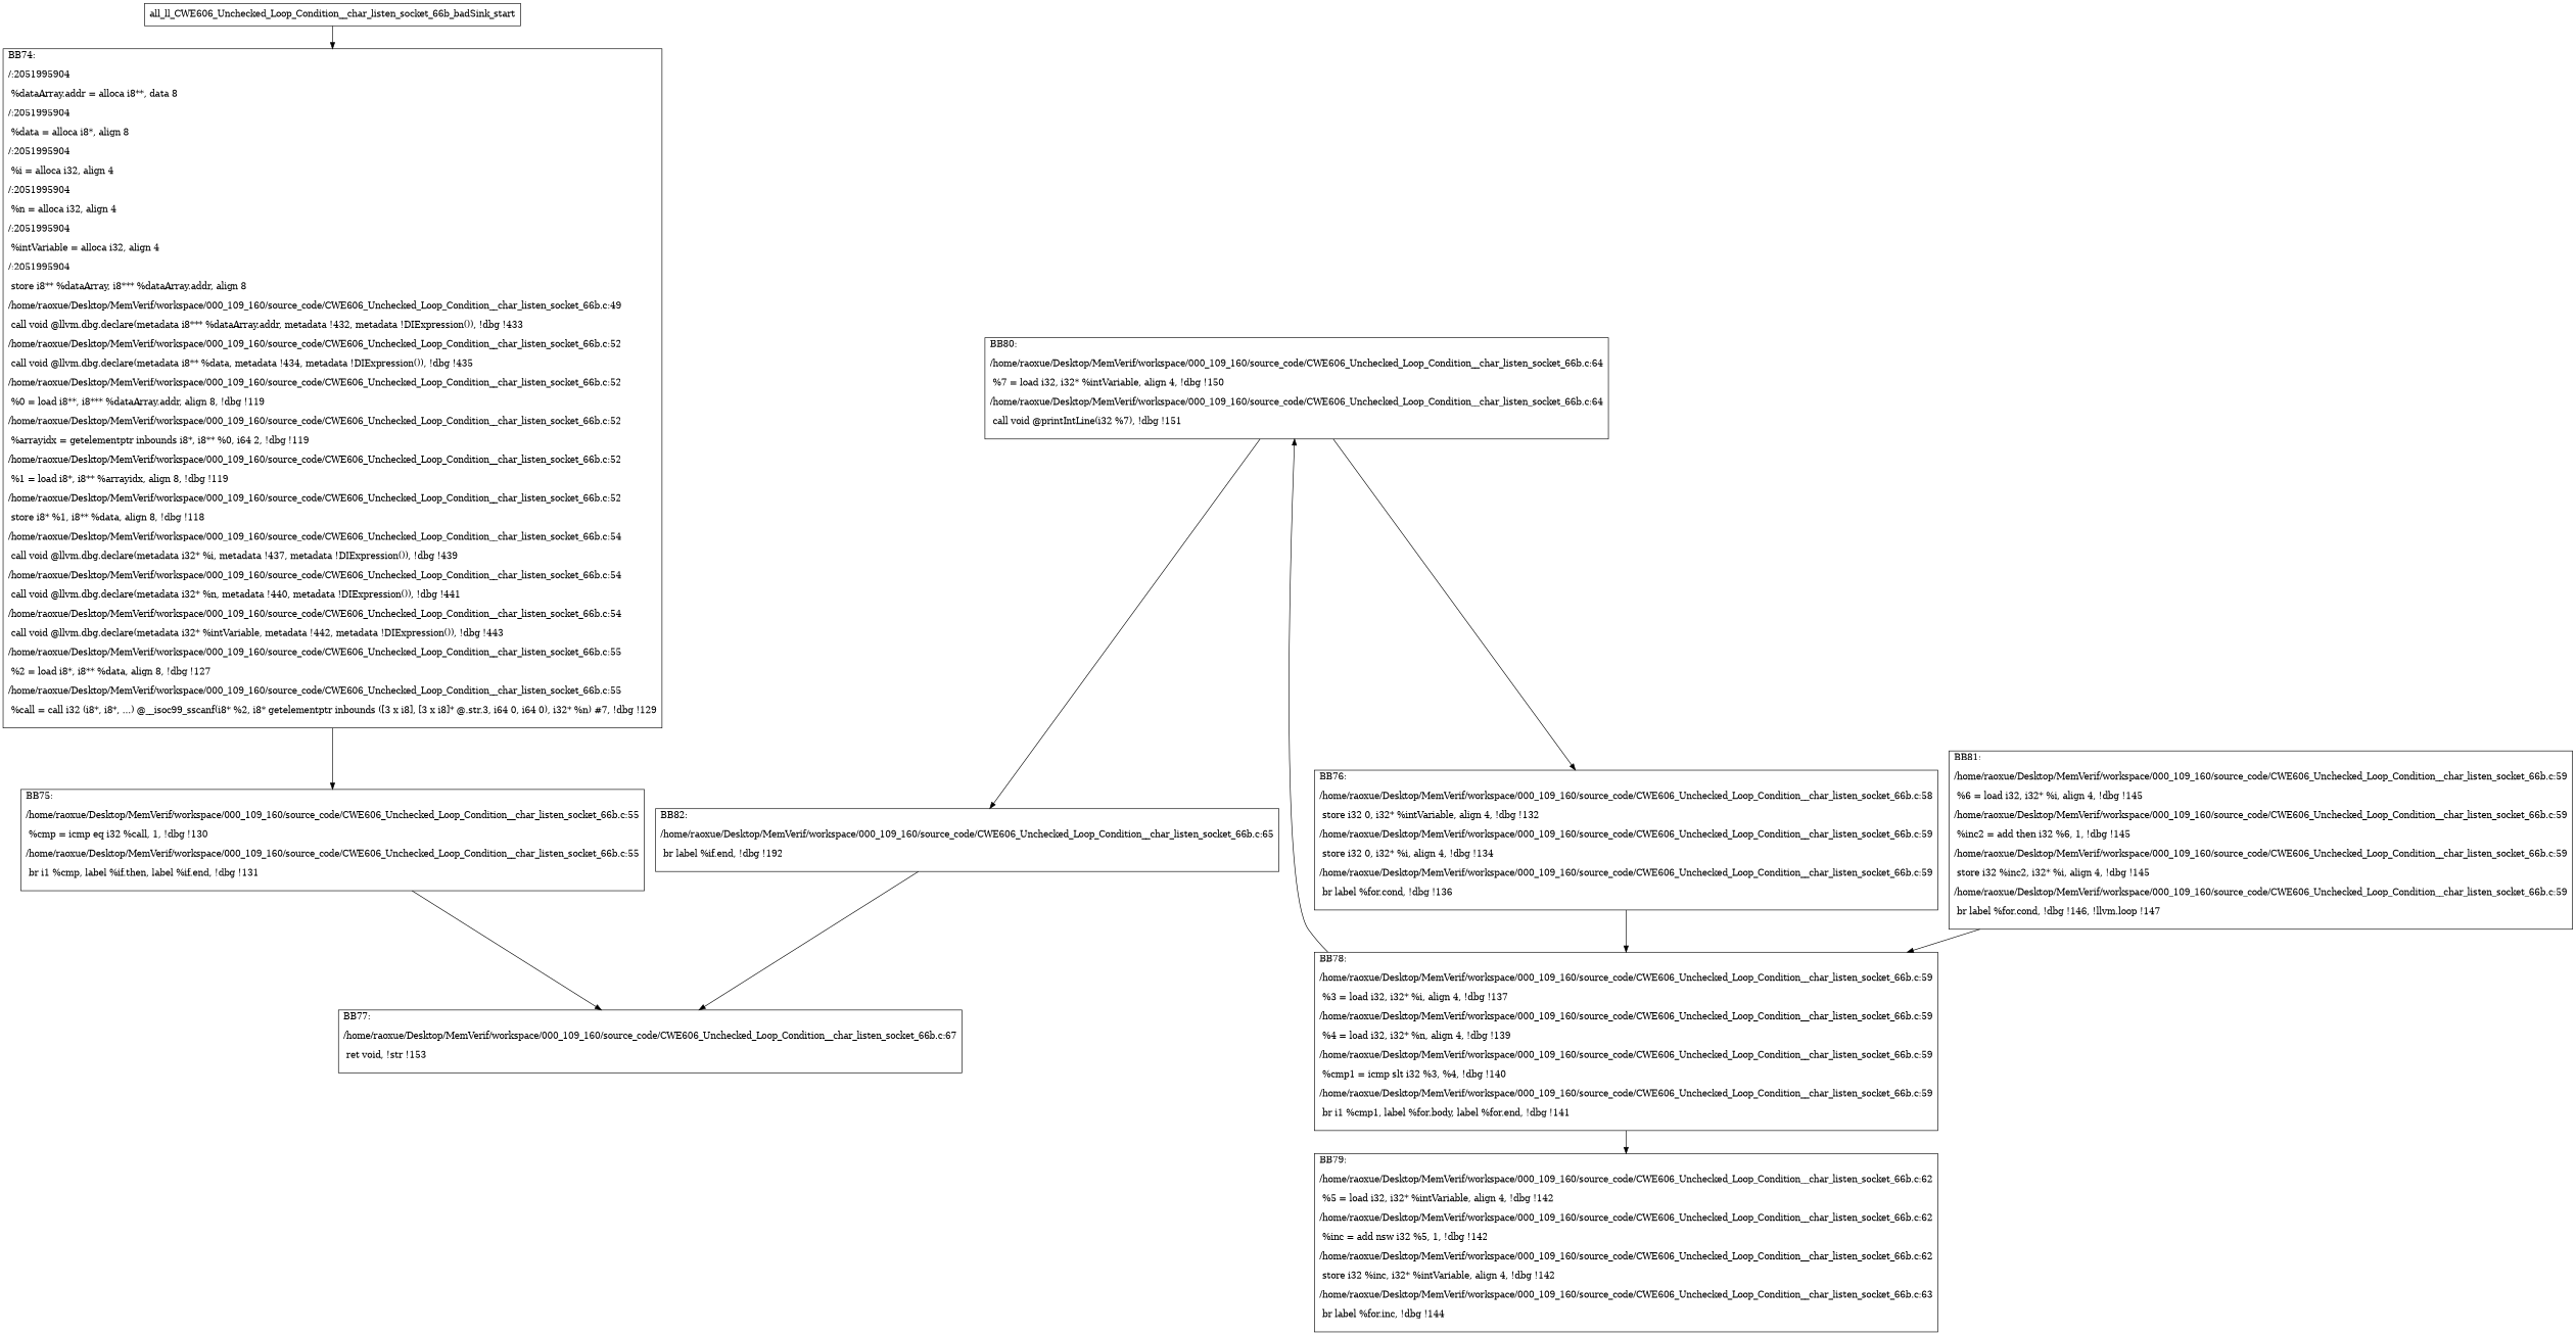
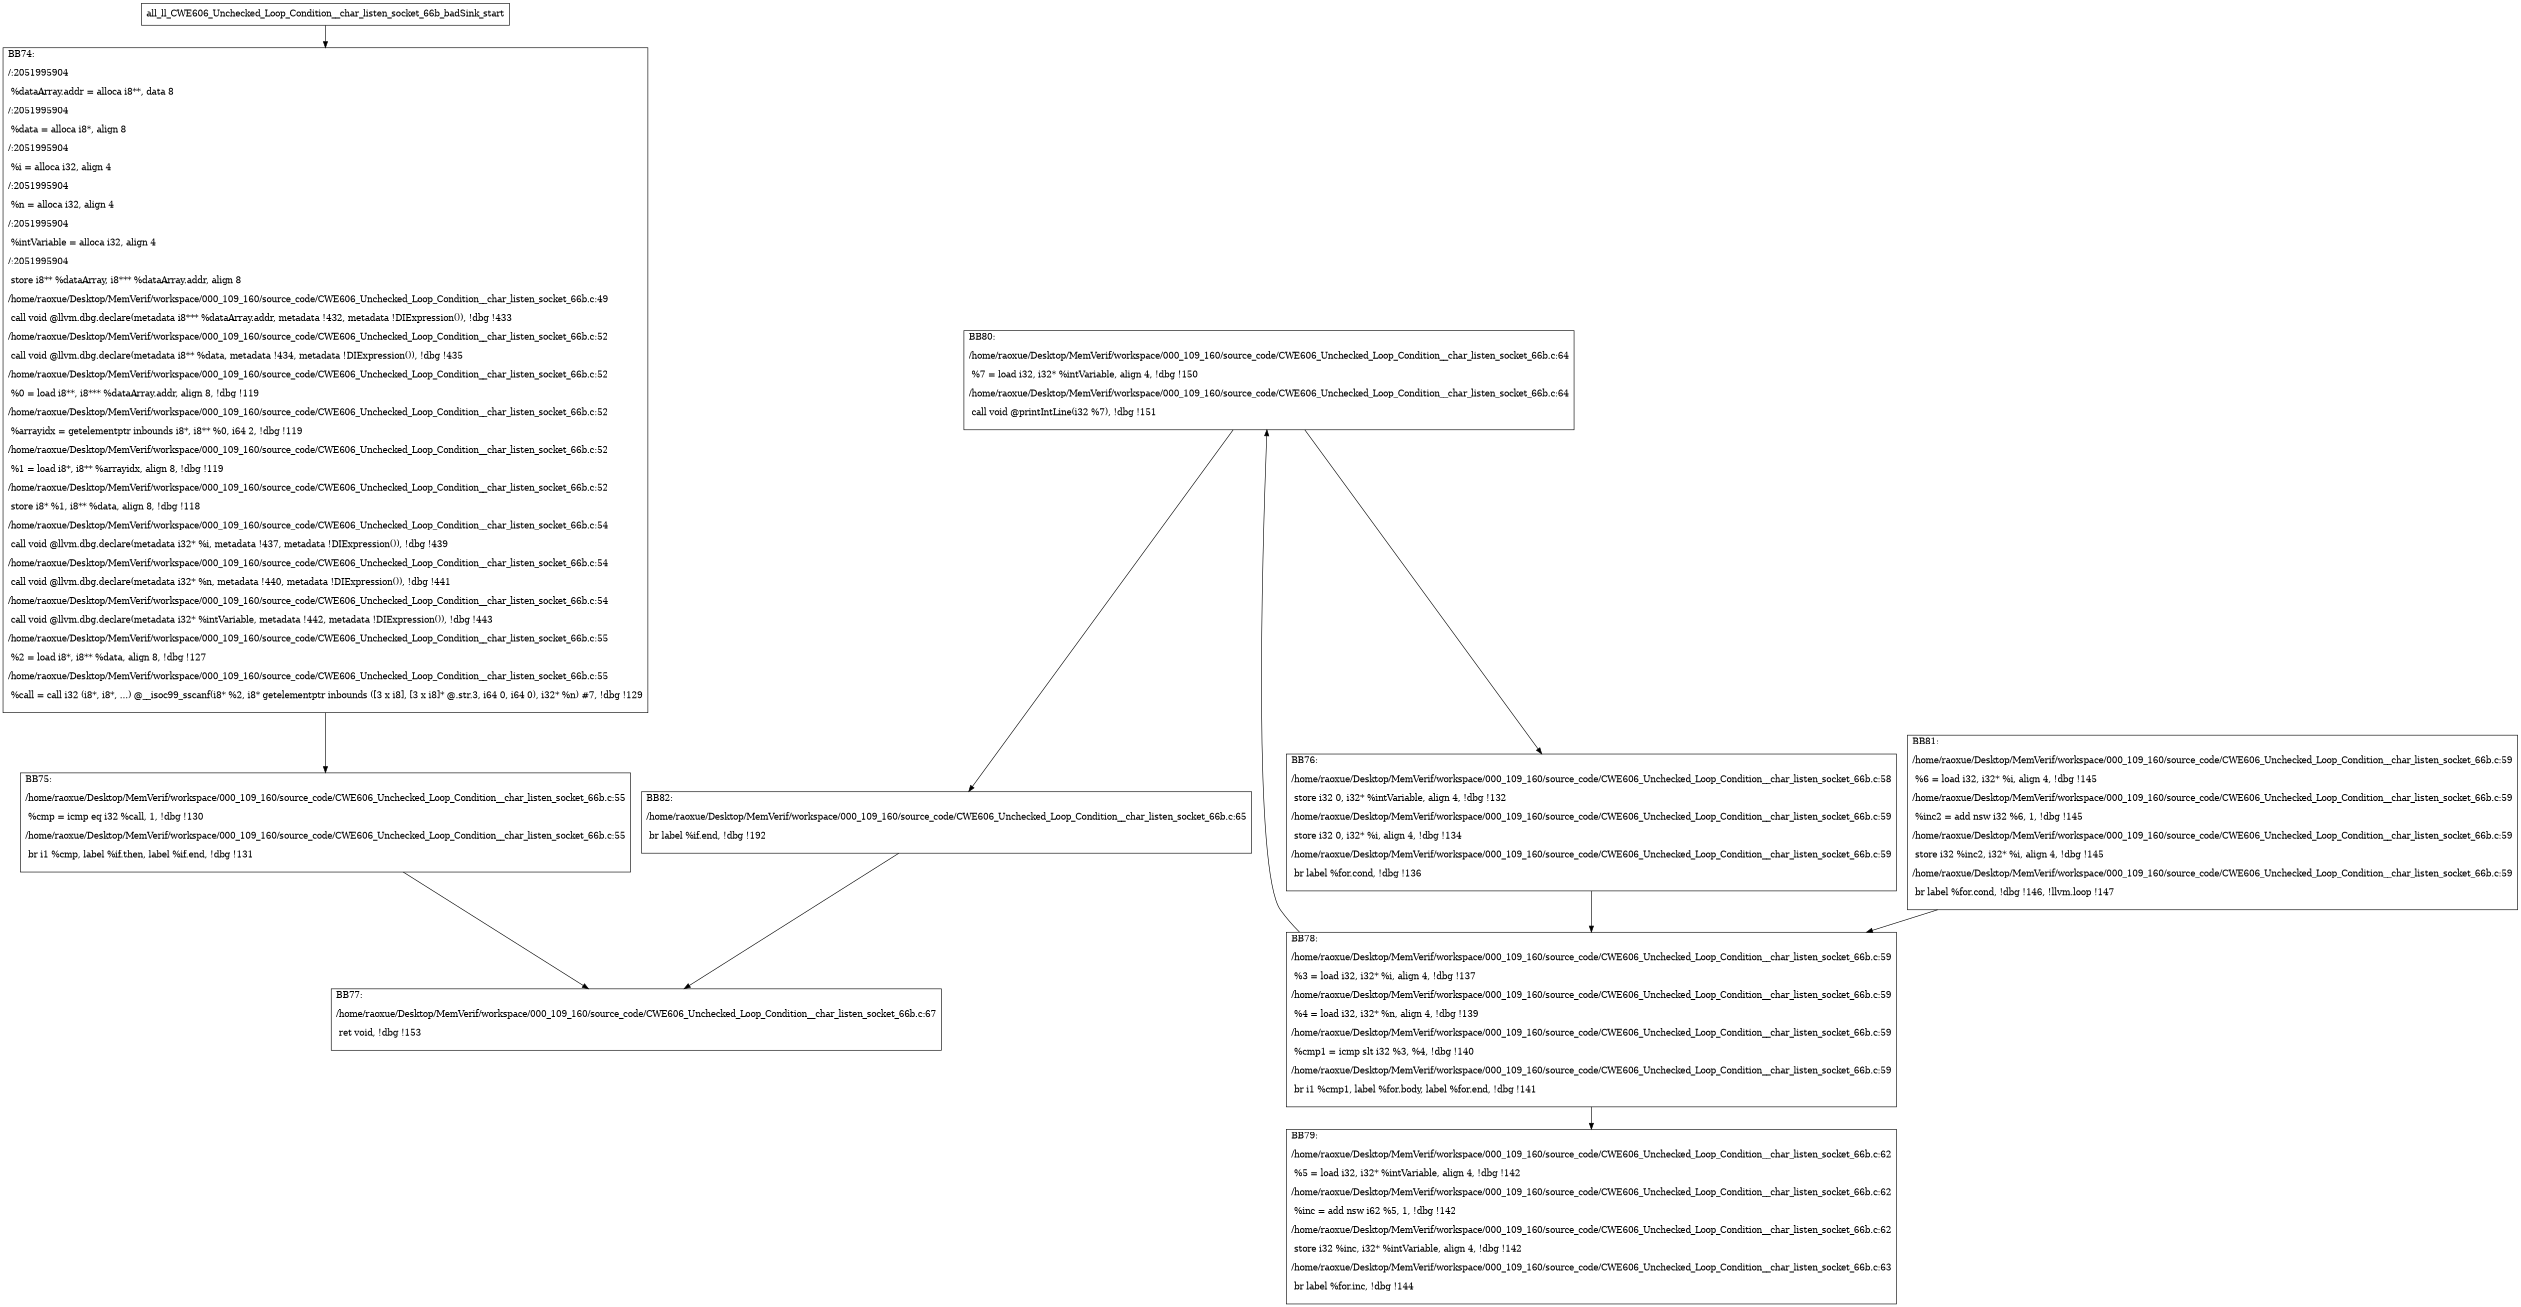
  digraph {
    node [shape=record]
    n1 [label="{all_ll_CWE606_Unchecked_Loop_Condition__char_listen_socket_66b_badSink_start}"]
    n2 [label="{BB74:\l\l/:2051995904\l\n  %dataArray.addr = alloca i8**, data 8\l\n/:2051995904\l\n  %data = alloca i8*, align 8\l\n/:2051995904\l\n  %i = alloca i32, align 4\l\n/:2051995904\l\n  %n = alloca i32, align 4\l\n/:2051995904\l\n  %intVariable = alloca i32, align 4\l\n/:2051995904\l\n  store i8** %dataArray, i8*** %dataArray.addr, align 8\l\n/home/raoxue/Desktop/MemVerif/workspace/000_109_160/source_code/CWE606_Unchecked_Loop_Condition__char_listen_socket_66b.c:49\l\n  call void @llvm.dbg.declare(metadata i8*** %dataArray.addr, metadata !432, metadata !DIExpression()), !dbg !433\l\n/home/raoxue/Desktop/MemVerif/workspace/000_109_160/source_code/CWE606_Unchecked_Loop_Condition__char_listen_socket_66b.c:52\l\n  call void @llvm.dbg.declare(metadata i8** %data, metadata !434, metadata !DIExpression()), !dbg !435\l\n/home/raoxue/Desktop/MemVerif/workspace/000_109_160/source_code/CWE606_Unchecked_Loop_Condition__char_listen_socket_66b.c:52\l\n  %0 = load i8**, i8*** %dataArray.addr, align 8, !dbg !119\l\n/home/raoxue/Desktop/MemVerif/workspace/000_109_160/source_code/CWE606_Unchecked_Loop_Condition__char_listen_socket_66b.c:52\l\n  %arrayidx = getelementptr inbounds i8*, i8** %0, i64 2, !dbg !119\l\n/home/raoxue/Desktop/MemVerif/workspace/000_109_160/source_code/CWE606_Unchecked_Loop_Condition__char_listen_socket_66b.c:52\l\n  %1 = load i8*, i8** %arrayidx, align 8, !dbg !119\l\n/home/raoxue/Desktop/MemVerif/workspace/000_109_160/source_code/CWE606_Unchecked_Loop_Condition__char_listen_socket_66b.c:52\l\n  store i8* %1, i8** %data, align 8, !dbg !118\l\n/home/raoxue/Desktop/MemVerif/workspace/000_109_160/source_code/CWE606_Unchecked_Loop_Condition__char_listen_socket_66b.c:54\l\n  call void @llvm.dbg.declare(metadata i32* %i, metadata !437, metadata !DIExpression()), !dbg !439\l\n/home/raoxue/Desktop/MemVerif/workspace/000_109_160/source_code/CWE606_Unchecked_Loop_Condition__char_listen_socket_66b.c:54\l\n  call void @llvm.dbg.declare(metadata i32* %n, metadata !440, metadata !DIExpression()), !dbg !441\l\n/home/raoxue/Desktop/MemVerif/workspace/000_109_160/source_code/CWE606_Unchecked_Loop_Condition__char_listen_socket_66b.c:54\l\n  call void @llvm.dbg.declare(metadata i32* %intVariable, metadata !442, metadata !DIExpression()), !dbg !443\l\n/home/raoxue/Desktop/MemVerif/workspace/000_109_160/source_code/CWE606_Unchecked_Loop_Condition__char_listen_socket_66b.c:55\l\n  %2 = load i8*, i8** %data, align 8, !dbg !127\l\n/home/raoxue/Desktop/MemVerif/workspace/000_109_160/source_code/CWE606_Unchecked_Loop_Condition__char_listen_socket_66b.c:55\l\n  %call = call i32 (i8*, i8*, ...) @__isoc99_sscanf(i8* %2, i8* getelementptr inbounds ([3 x i8], [3 x i8]* @.str.3, i64 0, i64 0), i32* %n) #7, !dbg !129\l\n}"]
    n3 [label="{BB75:\l\l/home/raoxue/Desktop/MemVerif/workspace/000_109_160/source_code/CWE606_Unchecked_Loop_Condition__char_listen_socket_66b.c:55\l\n  %cmp = icmp eq i32 %call, 1, !dbg !130\l\n/home/raoxue/Desktop/MemVerif/workspace/000_109_160/source_code/CWE606_Unchecked_Loop_Condition__char_listen_socket_66b.c:55\l\n  br i1 %cmp, label %if.then, label %if.end, !dbg !131\l\n}"]
-   n4 [label="{BB77:\l\l/home/raoxue/Desktop/MemVerif/workspace/000_109_160/source_code/CWE606_Unchecked_Loop_Condition__char_listen_socket_66b.c:67\l\n  ret void, !str !153\l\n}"]
+   n4 [label="{BB77:\l\l/home/raoxue/Desktop/MemVerif/workspace/000_109_160/source_code/CWE606_Unchecked_Loop_Condition__char_listen_socket_66b.c:67\l\n  ret void, !dbg !153\l\n}"]
    n5 [label="{BB76:\l\l/home/raoxue/Desktop/MemVerif/workspace/000_109_160/source_code/CWE606_Unchecked_Loop_Condition__char_listen_socket_66b.c:58\l\n  store i32 0, i32* %intVariable, align 4, !dbg !132\l\n/home/raoxue/Desktop/MemVerif/workspace/000_109_160/source_code/CWE606_Unchecked_Loop_Condition__char_listen_socket_66b.c:59\l\n  store i32 0, i32* %i, align 4, !dbg !134\l\n/home/raoxue/Desktop/MemVerif/workspace/000_109_160/source_code/CWE606_Unchecked_Loop_Condition__char_listen_socket_66b.c:59\l\n  br label %for.cond, !dbg !136\l\n}"]
    n6 [label="{BB78:\l\l/home/raoxue/Desktop/MemVerif/workspace/000_109_160/source_code/CWE606_Unchecked_Loop_Condition__char_listen_socket_66b.c:59\l\n  %3 = load i32, i32* %i, align 4, !dbg !137\l\n/home/raoxue/Desktop/MemVerif/workspace/000_109_160/source_code/CWE606_Unchecked_Loop_Condition__char_listen_socket_66b.c:59\l\n  %4 = load i32, i32* %n, align 4, !dbg !139\l\n/home/raoxue/Desktop/MemVerif/workspace/000_109_160/source_code/CWE606_Unchecked_Loop_Condition__char_listen_socket_66b.c:59\l\n  %cmp1 = icmp slt i32 %3, %4, !dbg !140\l\n/home/raoxue/Desktop/MemVerif/workspace/000_109_160/source_code/CWE606_Unchecked_Loop_Condition__char_listen_socket_66b.c:59\l\n  br i1 %cmp1, label %for.body, label %for.end, !dbg !141\l\n}"]
-   n7 [label="{BB79:\l\l/home/raoxue/Desktop/MemVerif/workspace/000_109_160/source_code/CWE606_Unchecked_Loop_Condition__char_listen_socket_66b.c:62\l\n  %5 = load i32, i32* %intVariable, align 4, !dbg !142\l\n/home/raoxue/Desktop/MemVerif/workspace/000_109_160/source_code/CWE606_Unchecked_Loop_Condition__char_listen_socket_66b.c:62\l\n  %inc = add nsw i32 %5, 1, !dbg !142\l\n/home/raoxue/Desktop/MemVerif/workspace/000_109_160/source_code/CWE606_Unchecked_Loop_Condition__char_listen_socket_66b.c:62\l\n  store i32 %inc, i32* %intVariable, align 4, !dbg !142\l\n/home/raoxue/Desktop/MemVerif/workspace/000_109_160/source_code/CWE606_Unchecked_Loop_Condition__char_listen_socket_66b.c:63\l\n  br label %for.inc, !dbg !144\l\n}"]
+   n7 [label="{BB79:\l\l/home/raoxue/Desktop/MemVerif/workspace/000_109_160/source_code/CWE606_Unchecked_Loop_Condition__char_listen_socket_66b.c:62\l\n  %5 = load i32, i32* %intVariable, align 4, !dbg !142\l\n/home/raoxue/Desktop/MemVerif/workspace/000_109_160/source_code/CWE606_Unchecked_Loop_Condition__char_listen_socket_66b.c:62\l\n  %inc = add nsw i62 %5, 1, !dbg !142\l\n/home/raoxue/Desktop/MemVerif/workspace/000_109_160/source_code/CWE606_Unchecked_Loop_Condition__char_listen_socket_66b.c:62\l\n  store i32 %inc, i32* %intVariable, align 4, !dbg !142\l\n/home/raoxue/Desktop/MemVerif/workspace/000_109_160/source_code/CWE606_Unchecked_Loop_Condition__char_listen_socket_66b.c:63\l\n  br label %for.inc, !dbg !144\l\n}"]
    n8 [label="{BB80:\l\l/home/raoxue/Desktop/MemVerif/workspace/000_109_160/source_code/CWE606_Unchecked_Loop_Condition__char_listen_socket_66b.c:64\l\n  %7 = load i32, i32* %intVariable, align 4, !dbg !150\l\n/home/raoxue/Desktop/MemVerif/workspace/000_109_160/source_code/CWE606_Unchecked_Loop_Condition__char_listen_socket_66b.c:64\l\n  call void @printIntLine(i32 %7), !dbg !151\l\n}"]
    n9 [label="{BB82:\l\l/home/raoxue/Desktop/MemVerif/workspace/000_109_160/source_code/CWE606_Unchecked_Loop_Condition__char_listen_socket_66b.c:65\l\n  br label %if.end, !dbg !192\l\n}"]
-   n10 [label="{BB81:\l\l/home/raoxue/Desktop/MemVerif/workspace/000_109_160/source_code/CWE606_Unchecked_Loop_Condition__char_listen_socket_66b.c:59\l\n  %6 = load i32, i32* %i, align 4, !dbg !145\l\n/home/raoxue/Desktop/MemVerif/workspace/000_109_160/source_code/CWE606_Unchecked_Loop_Condition__char_listen_socket_66b.c:59\l\n  %inc2 = add then i32 %6, 1, !dbg !145\l\n/home/raoxue/Desktop/MemVerif/workspace/000_109_160/source_code/CWE606_Unchecked_Loop_Condition__char_listen_socket_66b.c:59\l\n  store i32 %inc2, i32* %i, align 4, !dbg !145\l\n/home/raoxue/Desktop/MemVerif/workspace/000_109_160/source_code/CWE606_Unchecked_Loop_Condition__char_listen_socket_66b.c:59\l\n  br label %for.cond, !dbg !146, !llvm.loop !147\l\n}"]
+   n10 [label="{BB81:\l\l/home/raoxue/Desktop/MemVerif/workspace/000_109_160/source_code/CWE606_Unchecked_Loop_Condition__char_listen_socket_66b.c:59\l\n  %6 = load i32, i32* %i, align 4, !dbg !145\l\n/home/raoxue/Desktop/MemVerif/workspace/000_109_160/source_code/CWE606_Unchecked_Loop_Condition__char_listen_socket_66b.c:59\l\n  %inc2 = add nsw i32 %6, 1, !dbg !145\l\n/home/raoxue/Desktop/MemVerif/workspace/000_109_160/source_code/CWE606_Unchecked_Loop_Condition__char_listen_socket_66b.c:59\l\n  store i32 %inc2, i32* %i, align 4, !dbg !145\l\n/home/raoxue/Desktop/MemVerif/workspace/000_109_160/source_code/CWE606_Unchecked_Loop_Condition__char_listen_socket_66b.c:59\l\n  br label %for.cond, !dbg !146, !llvm.loop !147\l\n}"]
    n1 -> n2
    n2 -> n3
    n3 -> n4
    n5 -> n6
    n6 -> n7
    n6 -> n8
    n8 -> n5
    n8 -> n9
    n9 -> n4
    n10 -> n6
  }
